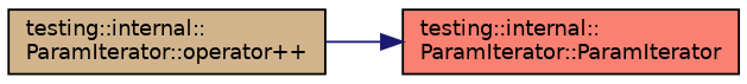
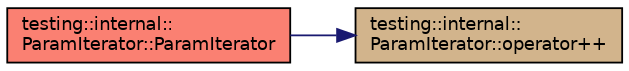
  digraph {
    rankdir=LR
    node [color=black fontname=Helvetica fontsize=10 shape=record style=filled]
    n1 [fillcolor=tan fontcolor=black height=0.2 label="testing::internal::\lParamIterator::operator++" width=0.4]
    n2 [height=0.2 label="testing::internal::\lParamIterator::ParamIterator" width=0.4 fillcolor=salmon]
-   n1 -> n2 [color=midnightblue fontname=Helvetica fontsize=10 labelfontname=Helvetica labelfontsize=10 style=solid]
+   n2 -> n1 [color=midnightblue fontname=Helvetica fontsize=10 labelfontname=Helvetica labelfontsize=10 style=solid]
  }
